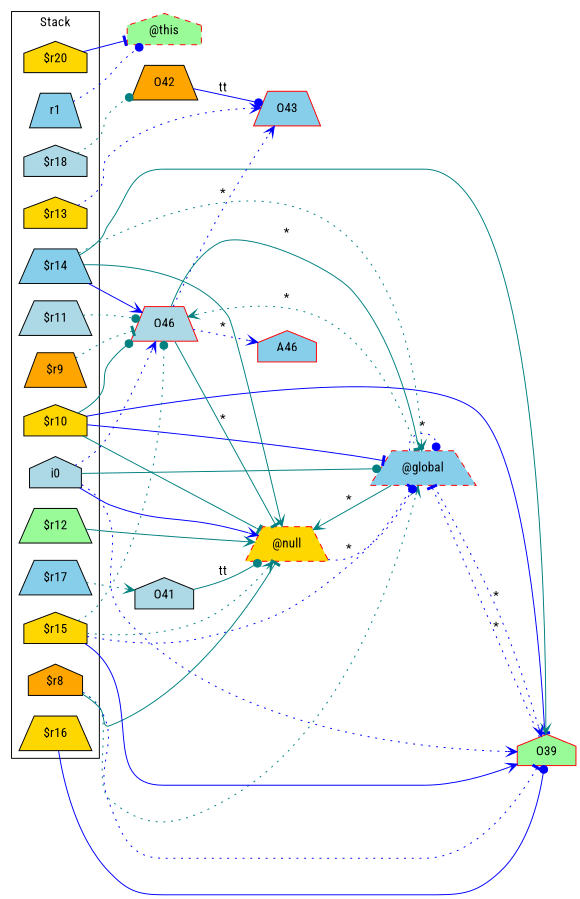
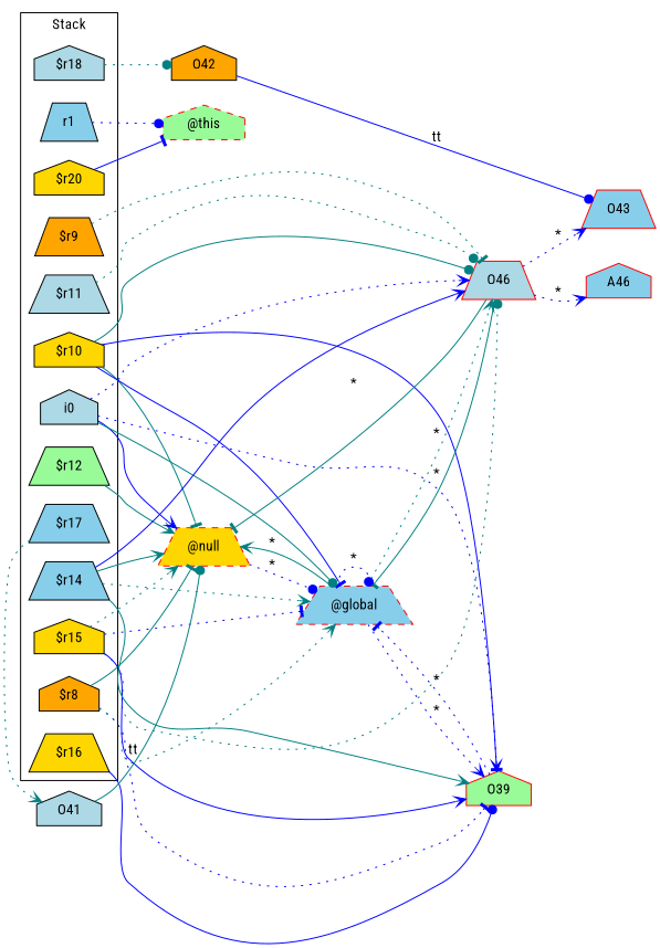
  digraph {
    fontname="Roboto Condensed"
    rankDir=LR
    rankdir=LR
    node [fillcolor=gold fontname="Roboto Condensed" shape=trapezium style=filled]
    edge [arrowhead=vee color=blue fontname="Roboto Condensed" style=dotted]
    "$r20" [shape=house]
-   "$r13" [shape=house]
    "$r12" [fillcolor=palegreen]
    "$r11" [fillcolor=lightblue]
    "$r10" [shape=house]
    "$r9" [fillcolor=orange]
    i0 [fillcolor=lightblue shape=house]
    "$r8" [fillcolor=orange shape=house]
    r1 [fillcolor=skyblue]
    "$r17" [fillcolor=skyblue]
    "$r16"
    "$r15" [shape=house]
    "$r14" [fillcolor=skyblue]
    "$r18" [fillcolor=lightblue shape=house]
    "@this" [color=red fillcolor=palegreen shape=house style="filled,dashed"]
    O43 [color=red fillcolor=skyblue]
    "@null" [color=red style="filled,dashed"]
    O46 [color=red fillcolor=lightblue]
    O39 [color=red fillcolor=palegreen shape=house]
    "@global" [color=red fillcolor=skyblue style="filled,dashed"]
    O41 [fillcolor=lightblue shape=house]
-   O42 [fillcolor=orange]
+   O42 [fillcolor=orange shape=house]
    A46 [color=red fillcolor=skyblue shape=house]
    subgraph cluster_1 {
      label=Stack
      "$r20"
-     "$r13"
      "$r12"
      "$r11"
      "$r10"
      "$r9"
      i0
      "$r8"
      r1
      "$r17"
      "$r16"
      "$r15"
      "$r14"
      "$r18"
    }
    "$r20" -> "@this" [arrowhead=tee style=solid]
-   "$r13" -> O43
    "$r12" -> "@null" [color=teal style=solid]
    "$r11" -> O46 [arrowhead=dot color=teal]
    "$r10" -> "@null" [arrowhead=tee color=teal style=solid]
    "$r10" -> O46 [arrowhead=dot color=teal style=solid]
    "$r10" -> O39 [arrowhead=tee style=solid]
    "$r10" -> "@global" [arrowhead=tee style=solid]
    "$r9" -> O46 [arrowhead=tee color=teal]
    i0 -> "@null" [style=solid]
    i0 -> O46
    i0 -> O39
    i0 -> "@global" [arrowhead=dot color=teal style=solid]
    "$r8" -> "@null" [arrowhead=tee color=teal style=solid]
    "$r8" -> O39 [arrowhead=tee]
    "$r8" -> "@global" [color=teal]
    r1 -> "@this" [arrowhead=dot]
    "$r17" -> O41 [color=teal]
    "$r16" -> O39 [arrowhead=dot style=solid]
    "$r15" -> "@null" [color=teal]
    "$r15" -> O46 [arrowhead=dot color=teal]
    "$r15" -> O39 [style=solid]
    "$r15" -> "@global" [arrowhead=tee]
    "$r14" -> "@null" [color=teal style=solid]
    "$r14" -> O46 [style=solid]
    "$r14" -> O39 [color=teal style=solid]
    "$r14" -> "@global" [color=teal]
    "$r18" -> O42 [arrowhead=dot color=teal]
    "@null" -> "@global" [arrowhead=dot label="*" weight=0.2]
    O46 -> O43 [label="*" weight=0.2]
    O46 -> "@null" [arrowhead=tee color=teal label="*" style=solid weight=0.2]
    O46 -> "@global" [arrowhead=tee color=teal label="*" style=solid weight=0.2]
    O46 -> A46 [label="*" weight=0.2]
    O39 -> "@global" [arrowhead=tee label="*" weight=0.2]
    "@global" -> "@null" [color=teal label="*" style=solid weight=0.2]
    "@global" -> O46 [color=teal label="*" weight=0.2]
    "@global" -> O39 [label="*" weight=0.2]
    "@global" -> "@global" [arrowhead=dot label="*" weight=0.2]
    O41 -> "@null" [arrowhead=dot color=teal label=tt style=solid weight=0.2]
    O42 -> O43 [arrowhead=dot label=tt style=solid weight=0.2]
  }
